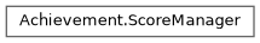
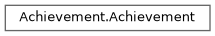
  digraph {
    rankdir=TB
-   n1 [color=grey40 fillcolor=white fontname=Helvetica fontsize=10 height=0.2 label="Achievement.ScoreManager" shape=box style=filled width=0.4]
+   n1 [color=grey40 fillcolor=white fontname=Helvetica fontsize=10 height=0.2 label="Achievement.Achievement" shape=box style=filled width=0.4]
  }
